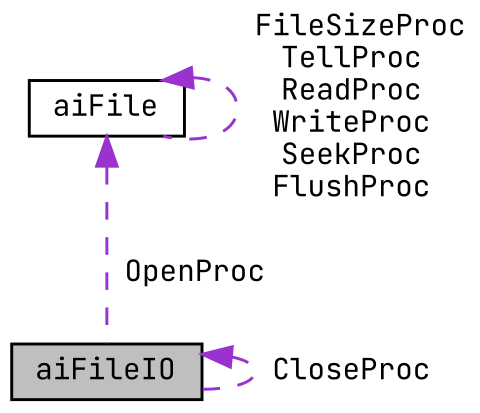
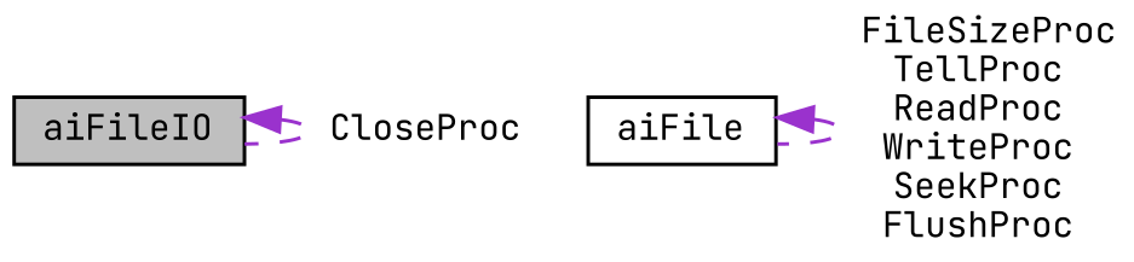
  digraph {
    fontname="JetBrains Mono"
    node [color=black fontname="JetBrains Mono" fontsize=10 shape=record style=filled]
    edge [color=darkorchid3 dir=back fontname="JetBrains Mono" fontsize=10 labelfontname=Helvetica labelfontsize=10 style=dashed]
    n1 [fillcolor=grey75 fontcolor=black height=0.2 label=aiFileIO width=0.4]
    n2 [fillcolor=white height=0.2 label=aiFile width=0.4]
    n1 -> n1 [label=" CloseProc"]
-   n2 -> n1 [label=" OpenProc"]
    n2 -> n2 [label=" FileSizeProc\nTellProc\nReadProc\nWriteProc\nSeekProc\nFlushProc"]
  }
